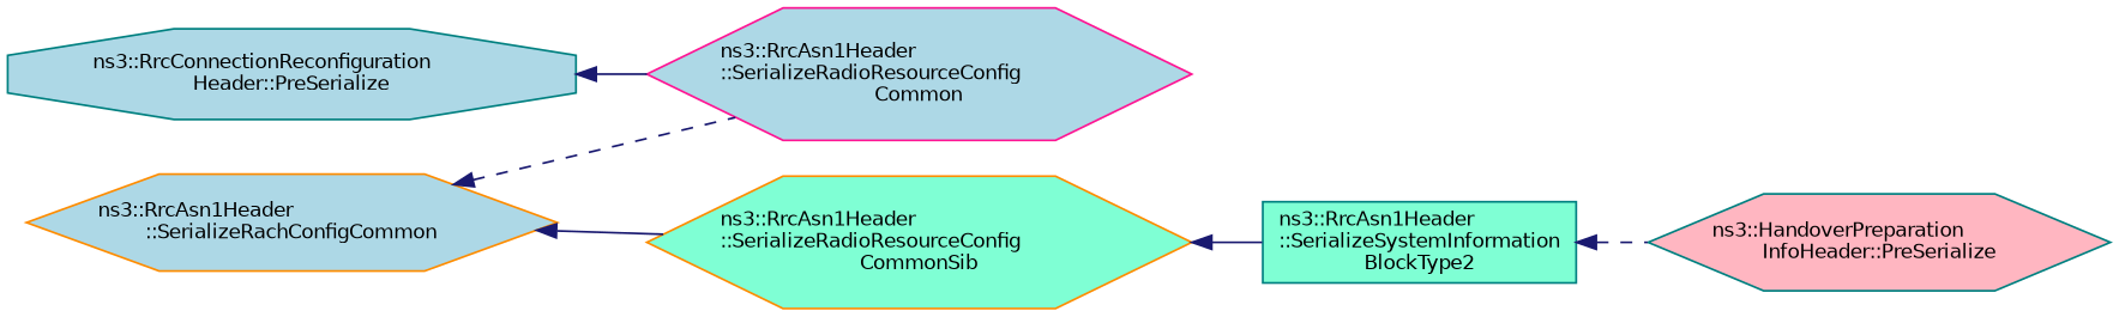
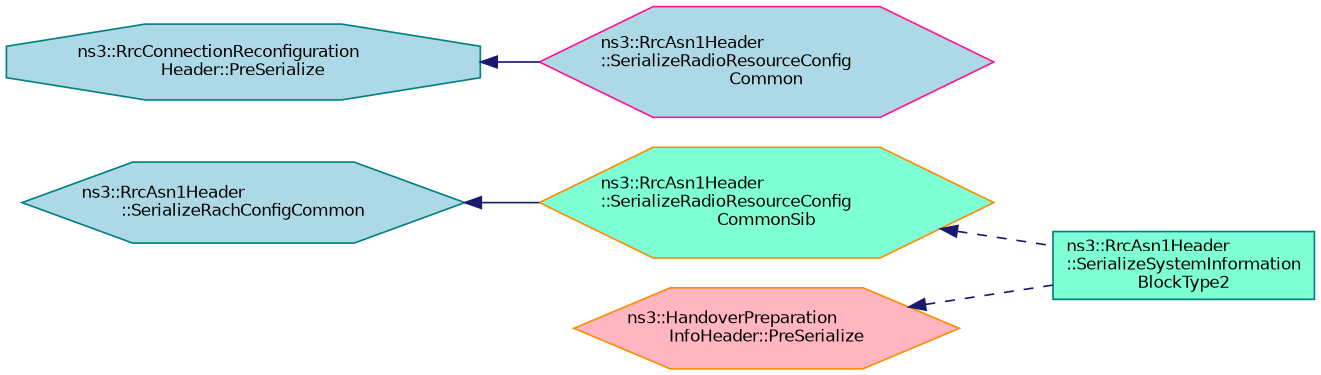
  digraph {
    rankdir=LR
    node [color=darkorange fillcolor=lightblue fontname=Helvetica fontsize=10 shape=hexagon style=filled]
    edge [color=midnightblue dir=back fontname=Helvetica fontsize=10 labelfontname=Helvetica labelfontsize=10 style=solid]
-   n1 [fontcolor=black height=0.2 label="ns3::RrcAsn1Header\l::SerializeRachConfigCommon" width=0.4]
+   n1 [color=teal fontcolor=black height=0.2 label="ns3::RrcAsn1Header\l::SerializeRachConfigCommon" width=0.4]
    n2 [color=deeppink height=0.2 label="ns3::RrcAsn1Header\l::SerializeRadioResourceConfig\lCommon" width=0.4]
    n3 [fillcolor=aquamarine height=0.2 label="ns3::RrcAsn1Header\l::SerializeRadioResourceConfig\lCommonSib" width=0.4]
    n4 [color=teal fillcolor=aquamarine height=0.2 label="ns3::RrcAsn1Header\l::SerializeSystemInformation\lBlockType2" shape=box width=0.4]
    n5 [color=teal height=0.2 label="ns3::RrcConnectionReconfiguration\lHeader::PreSerialize" shape=octagon width=0.4]
-   n6 [color=teal fillcolor=lightpink height=0.2 label="ns3::HandoverPreparation\lInfoHeader::PreSerialize" width=0.4]
-   n1 -> n2 [style=dashed]
+   n6 [fillcolor=lightpink height=0.2 label="ns3::HandoverPreparation\lInfoHeader::PreSerialize" width=0.4]
    n1 -> n3
-   n3 -> n4
-   n4 -> n6 [style=dashed]
+   n3 -> n4 [style=dashed]
+   n6 -> n4 [style=dashed]
    n5 -> n2
  }
